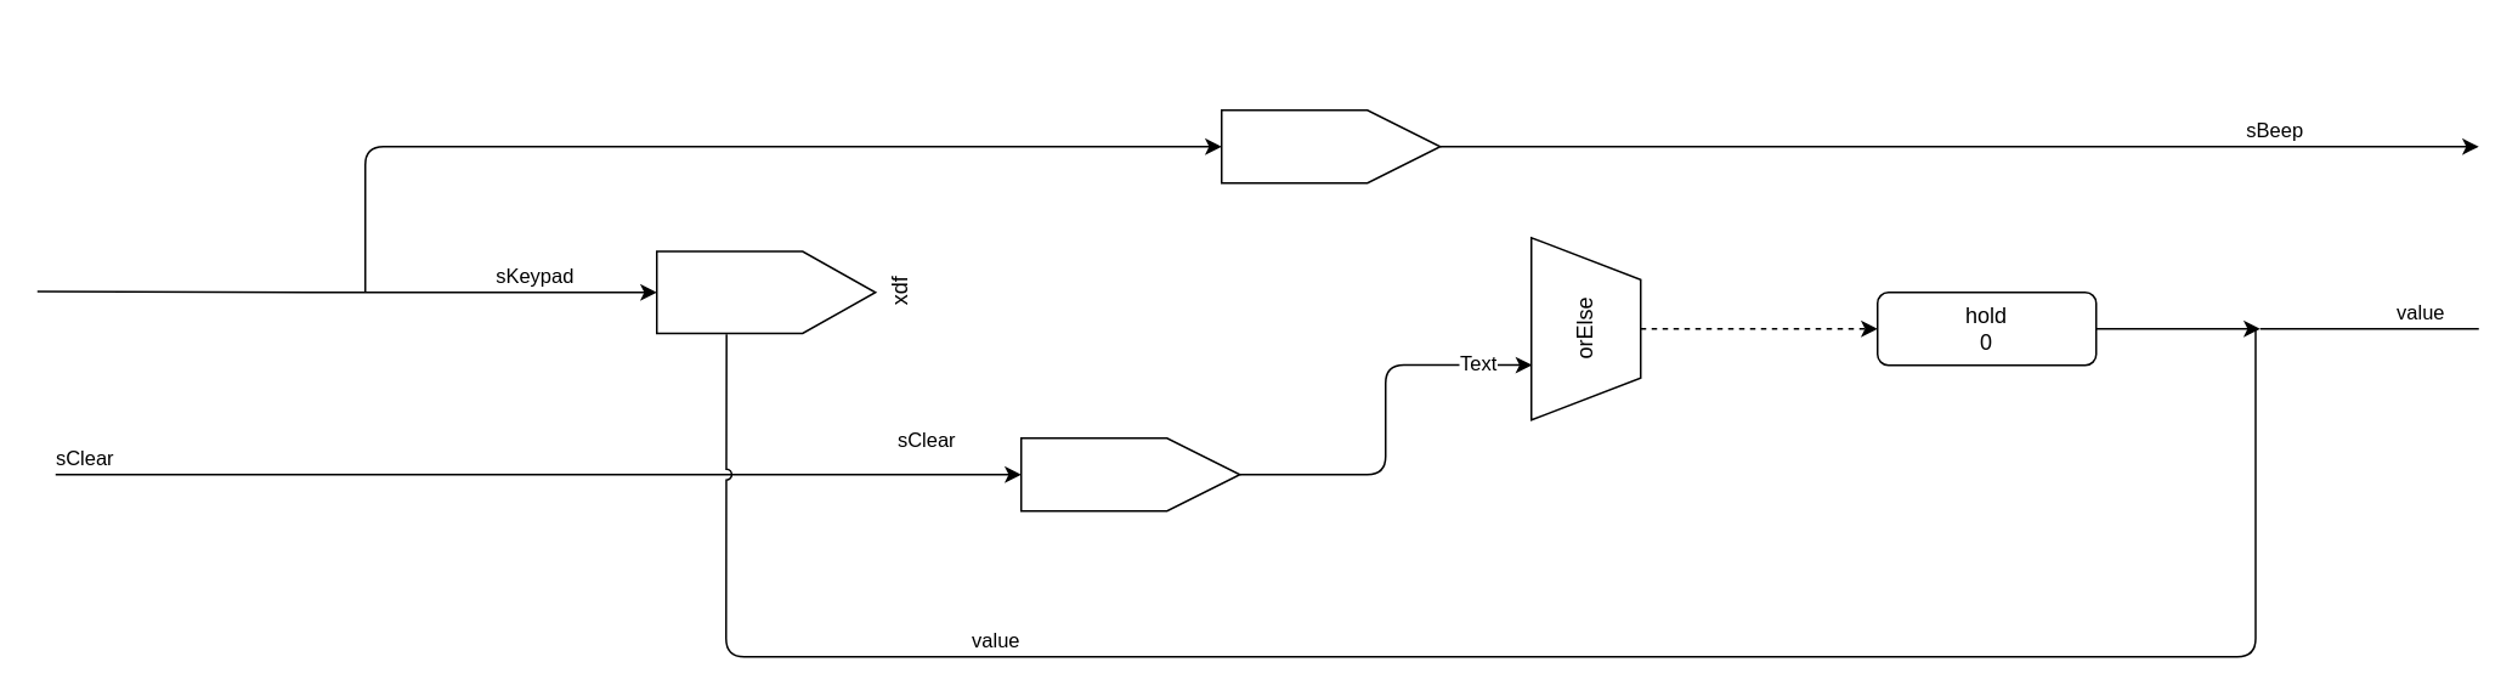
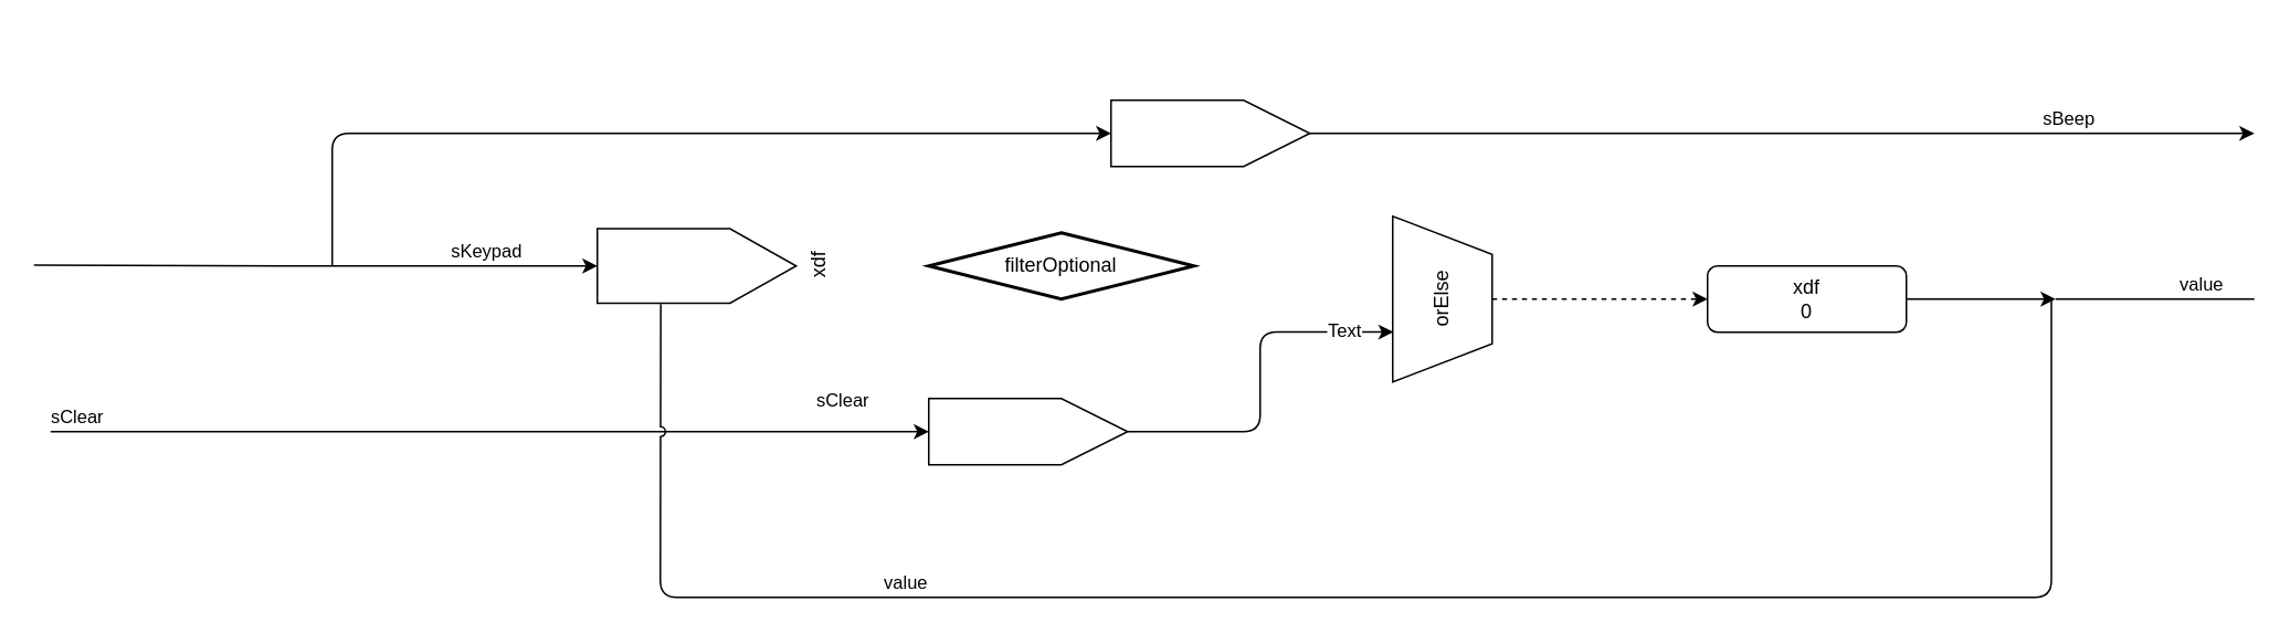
  <mxCell id="0" />
  <mxCell id="1" parent="0" />
  <mxCell id="2" value="" style="endArrow=classic;html=1;exitX=0.5;exitY=1;exitDx=0;exitDy=0;" parent="1" source="22" edge="1"><mxGeometry width="50" height="50" relative="1" as="geometry"><mxPoint x="560" y="70" as="sourcePoint" /><mxPoint x="1360" y="80" as="targetPoint" /></mxGeometry></mxCell>
  <mxCell id="3" value="sBeep" style="edgeLabel;html=1;align=center;verticalAlign=middle;resizable=0;points=[];" parent="2" vertex="1" connectable="0"><mxGeometry x="0.603" relative="1" as="geometry"><mxPoint y="-10" as="offset" /></mxGeometry></mxCell>
  <mxCell id="4" value="" style="endArrow=classic;html=1;entryX=0.5;entryY=0;entryDx=0;entryDy=0;" parent="1" target="10" edge="1"><mxGeometry width="50" height="50" relative="1" as="geometry"><mxPoint x="20" y="159.5" as="sourcePoint" /><mxPoint x="360" y="159.5" as="targetPoint" /><Array as="points"><mxPoint x="190" y="160" /></Array></mxGeometry></mxCell>
  <mxCell id="5" value="sKeypad" style="edgeLabel;html=1;align=center;verticalAlign=middle;resizable=0;points=[];" parent="4" vertex="1" connectable="0"><mxGeometry x="0.603" relative="1" as="geometry"><mxPoint y="-10" as="offset" /></mxGeometry></mxCell>
  <mxCell id="6" value="" style="endArrow=classic;html=1;noJump=0;jumpStyle=arc;edgeStyle=orthogonalEdgeStyle;entryX=0.5;entryY=0;entryDx=0;entryDy=0;" parent="1" target="15" edge="1"><mxGeometry width="50" height="50" relative="1" as="geometry"><mxPoint x="30" y="260" as="sourcePoint" /><mxPoint x="560" y="270" as="targetPoint" /></mxGeometry></mxCell>
  <mxCell id="7" value="sClear" style="edgeLabel;html=1;align=center;verticalAlign=middle;resizable=0;points=[];" parent="6" vertex="1" connectable="0"><mxGeometry x="0.603" relative="1" as="geometry"><mxPoint x="53" y="-20" as="offset" /></mxGeometry></mxCell>
  <mxCell id="8" value="sClear" style="edgeLabel;html=1;align=center;verticalAlign=middle;resizable=0;points=[];" parent="6" vertex="1" connectable="0"><mxGeometry x="-0.945" y="1" relative="1" as="geometry"><mxPoint y="-9" as="offset" /></mxGeometry></mxCell>
+ <mxCell id="9" value="filterOptional" style="strokeWidth=2;html=1;shape=mxgraph.flowchart.decision;whiteSpace=wrap;" parent="1" vertex="1"><mxGeometry x="560" y="140" width="160" height="40" as="geometry" /></mxCell>
  <mxCell id="10" value="xdf" style="verticalLabelPosition=bottom;verticalAlign=top;html=1;shape=offPageConnector;rounded=0;size=0.333;rotation=-90;" parent="1" vertex="1"><mxGeometry x="397.5" y="100" width="45" height="120" as="geometry" /></mxCell>
  <mxCell id="11" style="jumpStyle=arc;html=1;elbow=vertical;entryX=0;entryY=0.5;entryDx=0;entryDy=0;dashed=1;" parent="1" source="12" target="16" edge="1"><mxGeometry relative="1" as="geometry"><mxPoint x="670" y="390" as="targetPoint" /><Array as="points"><mxPoint x="940" y="180" /></Array></mxGeometry></mxCell>
  <mxCell id="12" value="orElse" style="verticalLabelPosition=middle;verticalAlign=middle;html=1;shape=trapezoid;perimeter=trapezoidPerimeter;whiteSpace=wrap;size=0.23;arcSize=10;flipV=1;labelPosition=center;align=center;fillStyle=auto;fillColor=none;rotation=-90;horizontal=1;" parent="1" vertex="1"><mxGeometry x="820" y="150" width="100" height="60" as="geometry" /></mxCell>
  <mxCell id="13" style="edgeStyle=orthogonalEdgeStyle;jumpStyle=arc;html=1;entryX=0.301;entryY=0.993;entryDx=0;entryDy=0;entryPerimeter=0;" parent="1" source="15" target="12" edge="1"><mxGeometry relative="1" as="geometry" /></mxCell>
  <mxCell id="14" value="Text" style="edgeLabel;html=1;align=center;verticalAlign=middle;resizable=0;points=[];" parent="13" vertex="1" connectable="0"><mxGeometry x="0.732" y="1" relative="1" as="geometry"><mxPoint as="offset" /></mxGeometry></mxCell>
  <mxCell id="15" value="" style="verticalLabelPosition=bottom;verticalAlign=top;html=1;shape=offPageConnector;rounded=0;size=0.333;rotation=-90;" parent="1" vertex="1"><mxGeometry x="600" y="200" width="40" height="120" as="geometry" /></mxCell>
- <mxCell id="16" value="hold&lt;br&gt;0" style="rounded=1;whiteSpace=wrap;html=1;fillStyle=auto;fillColor=none;" parent="1" vertex="1"><mxGeometry x="1030" y="160" width="120" height="40" as="geometry" /></mxCell>
+ <mxCell id="16" value="xdf&lt;br&gt;0" style="rounded=1;whiteSpace=wrap;html=1;fillStyle=auto;fillColor=none;" parent="1" vertex="1"><mxGeometry x="1030" y="160" width="120" height="40" as="geometry" /></mxCell>
  <mxCell id="17" style="jumpStyle=arc;html=1;elbow=vertical;" parent="1" edge="1"><mxGeometry relative="1" as="geometry"><mxPoint x="1240" y="180" as="targetPoint" /><mxPoint x="1150" y="180" as="sourcePoint" /><Array as="points"><mxPoint x="1190" y="180" /></Array></mxGeometry></mxCell>
  <mxCell id="18" style="jumpStyle=arc;html=1;elbow=vertical;endArrow=none;endFill=0;" parent="1" edge="1"><mxGeometry relative="1" as="geometry"><mxPoint x="1360" y="180" as="targetPoint" /><mxPoint x="1240" y="180" as="sourcePoint" /><Array as="points"><mxPoint x="1280" y="180" /></Array></mxGeometry></mxCell>
  <mxCell id="19" value="value" style="edgeLabel;html=1;align=center;verticalAlign=middle;resizable=0;points=[];" parent="18" vertex="1" connectable="0"><mxGeometry x="0.457" relative="1" as="geometry"><mxPoint y="-10" as="offset" /></mxGeometry></mxCell>
  <mxCell id="20" style="jumpStyle=arc;html=1;elbow=vertical;endArrow=none;endFill=0;entryX=-0.011;entryY=0.319;entryDx=0;entryDy=0;entryPerimeter=0;" parent="1" target="10" edge="1"><mxGeometry relative="1" as="geometry"><mxPoint x="397.5" y="360" as="targetPoint" /><mxPoint x="1237.5" y="180" as="sourcePoint" /><Array as="points"><mxPoint x="1237.5" y="360" /><mxPoint x="398" y="360" /></Array></mxGeometry></mxCell>
  <mxCell id="21" value="value" style="edgeLabel;html=1;align=center;verticalAlign=middle;resizable=0;points=[];" parent="20" vertex="1" connectable="0"><mxGeometry x="0.457" relative="1" as="geometry"><mxPoint y="-10" as="offset" /></mxGeometry></mxCell>
  <mxCell id="22" value="" style="verticalLabelPosition=bottom;verticalAlign=top;html=1;shape=offPageConnector;rounded=0;size=0.333;rotation=-90;" parent="1" vertex="1"><mxGeometry x="710" y="20" width="40" height="120" as="geometry" /></mxCell>
  <mxCell id="23" value="" style="endArrow=classic;html=1;elbow=vertical;jumpStyle=arc;entryX=0.5;entryY=0;entryDx=0;entryDy=0;" parent="1" target="22" edge="1"><mxGeometry width="50" height="50" relative="1" as="geometry"><mxPoint x="200" y="160" as="sourcePoint" /><mxPoint x="550" y="80" as="targetPoint" /><Array as="points"><mxPoint x="200" y="80" /></Array></mxGeometry></mxCell>
